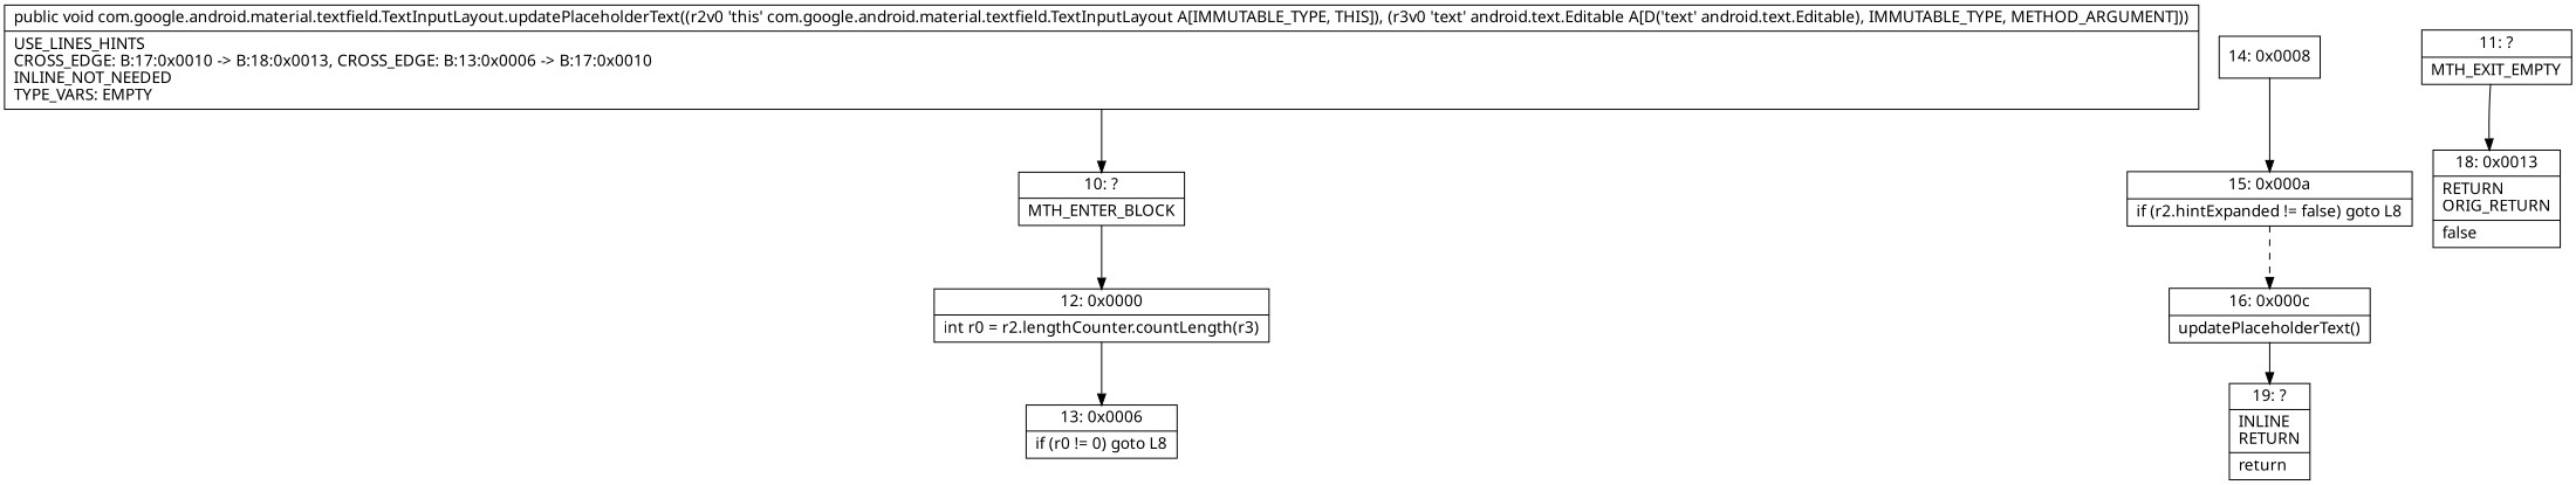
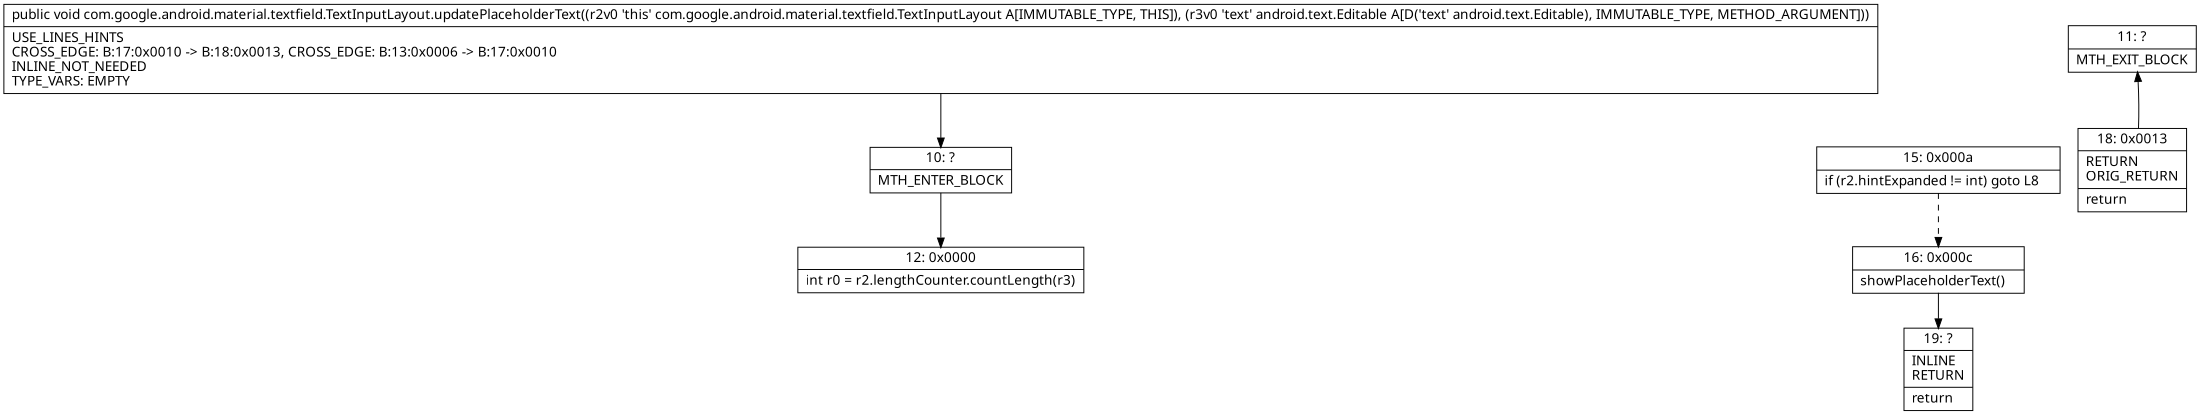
  digraph {
    fontname="Noto Sans"
    node [fontname="Noto Sans" shape=record]
    edge [fontname="Noto Sans"]
    n1 [label="{10\:\ ?|MTH_ENTER_BLOCK\l}"]
    n2 [label="{12\:\ 0x0000|int r0 = r2.lengthCounter.countLength(r3)\l}"]
-   n3 [label="{13\:\ 0x0006|if (r0 != 0) goto L8\l}"]
-   n4 [label="{14\:\ 0x0008}"]
-   n5 [label="{15\:\ 0x000a|if (r2.hintExpanded != false) goto L8\l}"]
-   n6 [label="{16\:\ 0x000c|updatePlaceholderText()\l}"]
+   n5 [label="{15\:\ 0x000a|if (r2.hintExpanded != int) goto L8\l}"]
+   n6 [label="{16\:\ 0x000c|showPlaceholderText()\l}"]
    n7 [label="{19\:\ ?|INLINE\lRETURN\l|return\l}"]
-   n8 [label="{11\:\ ?|MTH_EXIT_EMPTY\l}"]
-   n9 [label="{18\:\ 0x0013|RETURN\lORIG_RETURN\l|false\l}"]
+   n8 [label="{11\:\ ?|MTH_EXIT_BLOCK\l}"]
+   n9 [label="{18\:\ 0x0013|RETURN\lORIG_RETURN\l|return\l}"]
    n10 [label="{public void com.google.android.material.textfield.TextInputLayout.updatePlaceholderText((r2v0 'this' com.google.android.material.textfield.TextInputLayout A[IMMUTABLE_TYPE, THIS]), (r3v0 'text' android.text.Editable A[D('text' android.text.Editable), IMMUTABLE_TYPE, METHOD_ARGUMENT]))  | USE_LINES_HINTS\lCROSS_EDGE: B:17:0x0010 \-\> B:18:0x0013, CROSS_EDGE: B:13:0x0006 \-\> B:17:0x0010\lINLINE_NOT_NEEDED\lTYPE_VARS: EMPTY\l}"]
    n1 -> n2
-   n2 -> n3
-   n4 -> n5
    n5 -> n6 [style=dashed]
    n6 -> n7
-   n8 -> n9
+   n9 -> n8
    n10 -> n1
  }
